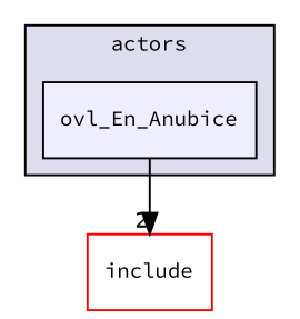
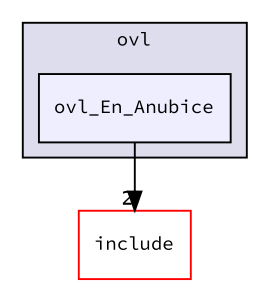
  digraph {
    compound=true
    fontname="Source Code Pro"
    node [fontname="Source Code Pro" fontsize=10 shape=box style=filled]
    n1 [fillcolor="#eeeeff" label=ovl_En_Anubice pencolor=black]
    n2 [color=red fillcolor=white label=include]
    subgraph cluster_1 {
      bgcolor="#ddddee"
      fontsize=10
-     label=actors
+     label=ovl
      pencolor=black
      n1
    }
    n1 -> n2 [headlabel=2 labeldistance=1.5 labelfontname=Helvetica labelfontsize=10 fontname="Source Code Pro"]
  }
